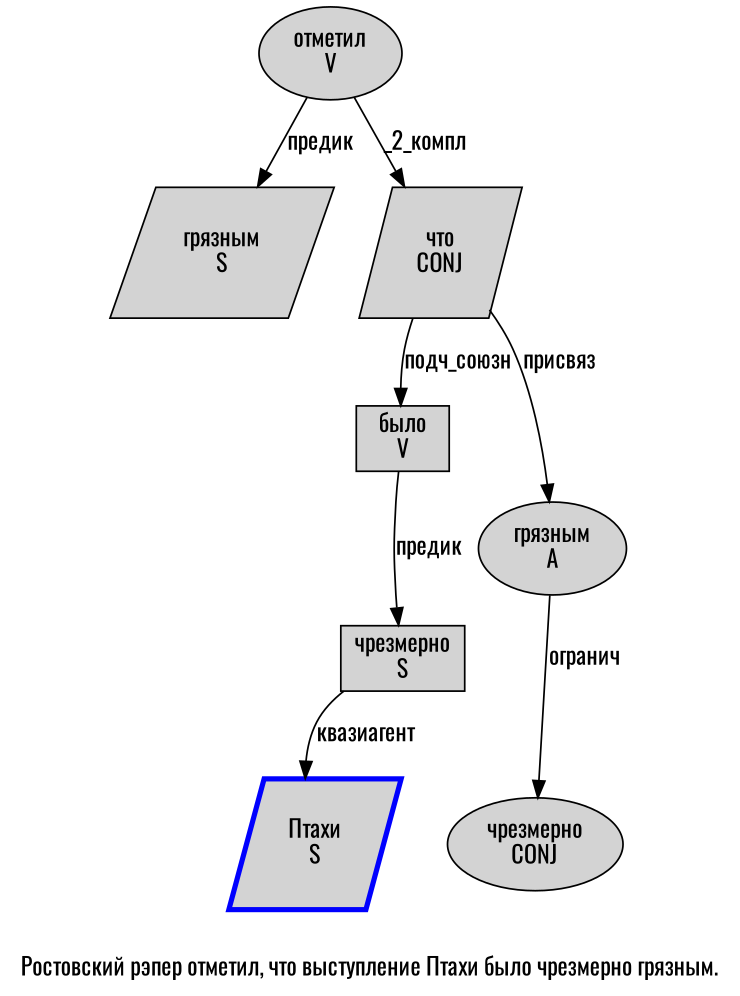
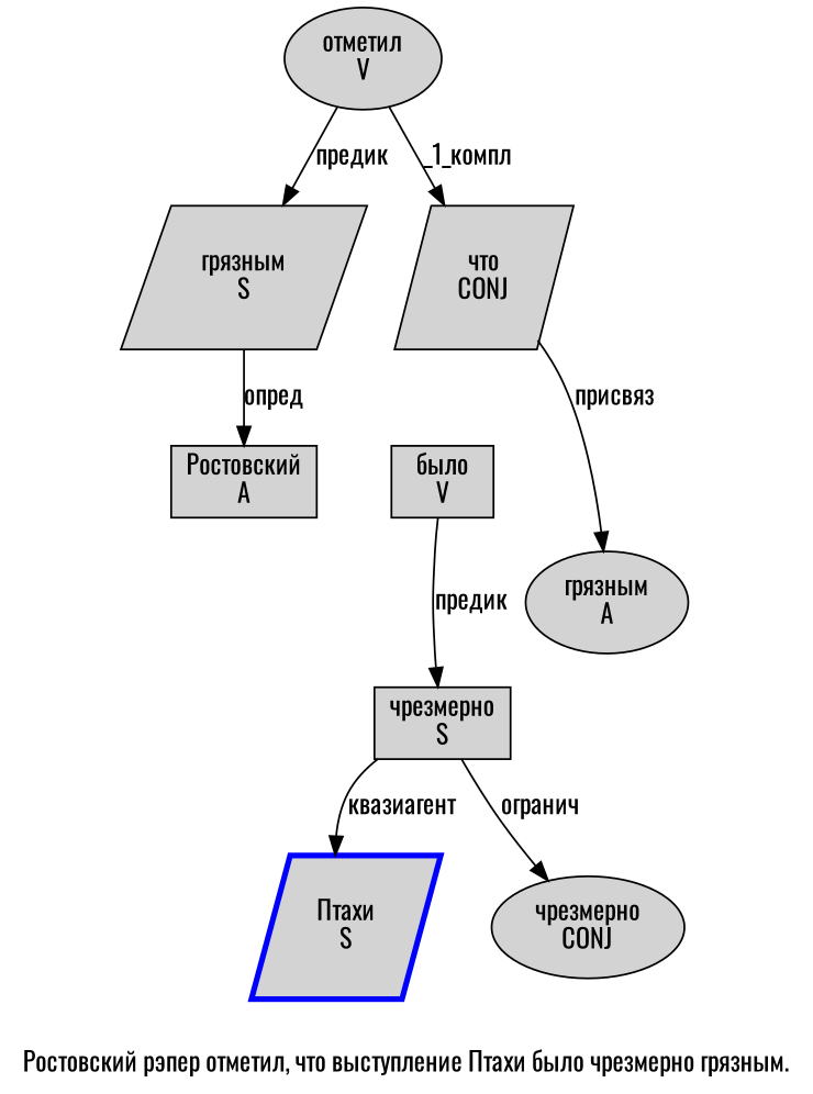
  digraph {
    fontname=Oswald
    label="Ростовский рэпер отметил, что выступление Птахи было чрезмерно грязным."
    node [fillcolor=lightgray fontname=Oswald penwidth=1 shape=box style=filled]
    edge [fontname=Oswald]
+   n1 [label="Ростовский\nA"]
    n2 [label="грязным\nS" shape=parallelogram]
    n3 [label="отметил\nV" shape=ellipse]
    n4 [label="что\nCONJ" shape=parallelogram]
    n5 [label="было\nV"]
    n6 [label="грязным\nA" shape=ellipse]
    n7 [label="чрезмерно\nS"]
    n8 [color=blue label="Птахи\nS" penwidth=3 shape=parallelogram]
    n9 [label="чрезмерно\nCONJ" shape=ellipse]
+   n2 -> n1 [label="опред"]
    n3 -> n2 [label="предик"]
-   n3 -> n4 [label="_2_компл"]
-   n4 -> n5 [label="подч_союзн"]
+   n3 -> n4 [label="_1_компл"]
    n4 -> n6 [label="присвяз"]
    n5 -> n7 [label="предик"]
-   n6 -> n9 [label="огранич"]
+   n7 -> n9 [label="огранич"]
    n7 -> n8 [label="квазиагент"]
  }
